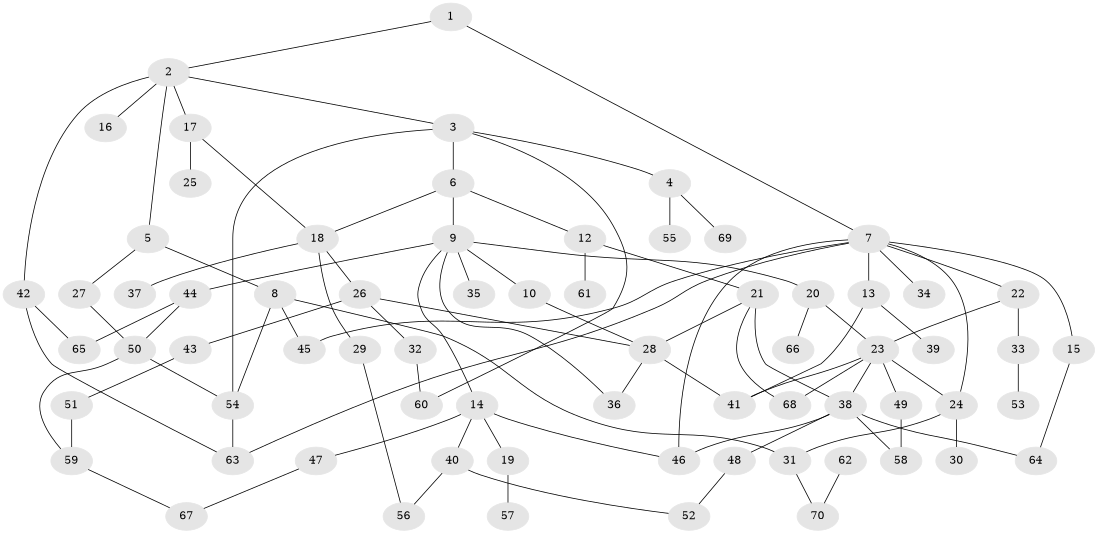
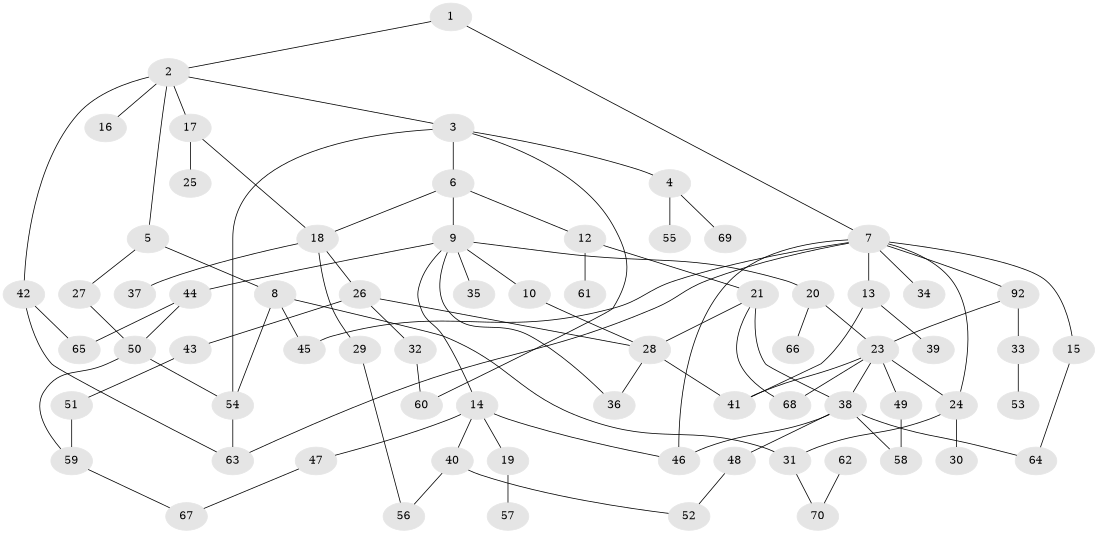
  graph {
    node [color=gray90 style=filled]
    1
    2
    7
    3
    5
    16
    17
    42
    13
    15
-   22
+   22 [label=92]
    24
    34
    45
    46
    63
    4
    6
    54
    60
    8
    27
    18
    25
    65
    55
    69
    9
    12
    31
    50
    10
    14
    20
    35
    36
    44
    21
    61
    26
    29
    37
    39
    41
    64
    23
    33
    30
    70
    28
    19
    40
    47
    66
    38
    68
    57
    56
    52
    67
    32
    43
    49
    48
    58
    53
    51
    59
    62
    1 -- 2
    1 -- 7
    2 -- 3
    2 -- 5
    2 -- 16
    2 -- 17
    2 -- 42
    7 -- 13
    7 -- 15
    7 -- 22
    7 -- 24
    7 -- 34
    7 -- 45
    7 -- 46
    7 -- 63
    3 -- 4
    3 -- 6
    3 -- 54
    3 -- 60
    5 -- 8
    5 -- 27
    17 -- 18
    17 -- 25
    42 -- 63
    42 -- 65
    13 -- 39
    13 -- 41
    15 -- 64
    22 -- 23
    22 -- 33
    24 -- 31
    24 -- 30
    4 -- 55
    4 -- 69
    6 -- 18
    6 -- 9
    6 -- 12
    54 -- 63
    8 -- 45
    8 -- 54
    8 -- 31
    27 -- 50
    18 -- 26
    18 -- 29
    18 -- 37
    9 -- 10
    9 -- 14
    9 -- 20
    9 -- 35
    9 -- 36
    9 -- 44
    12 -- 21
    12 -- 61
    31 -- 70
    50 -- 54
    50 -- 59
    10 -- 28
    14 -- 46
    14 -- 19
    14 -- 40
    14 -- 47
    20 -- 23
    20 -- 66
    44 -- 65
    44 -- 50
    21 -- 28
    21 -- 38
    21 -- 68
    26 -- 28
    26 -- 32
    26 -- 43
    29 -- 56
    23 -- 24
    23 -- 41
    23 -- 38
    23 -- 68
    23 -- 49
    33 -- 53
    28 -- 36
    28 -- 41
    19 -- 57
    40 -- 56
    40 -- 52
    47 -- 67
    38 -- 46
    38 -- 64
    38 -- 48
    38 -- 58
    32 -- 60
    43 -- 51
    49 -- 58
    48 -- 52
    51 -- 59
    59 -- 67
    62 -- 70
  }
